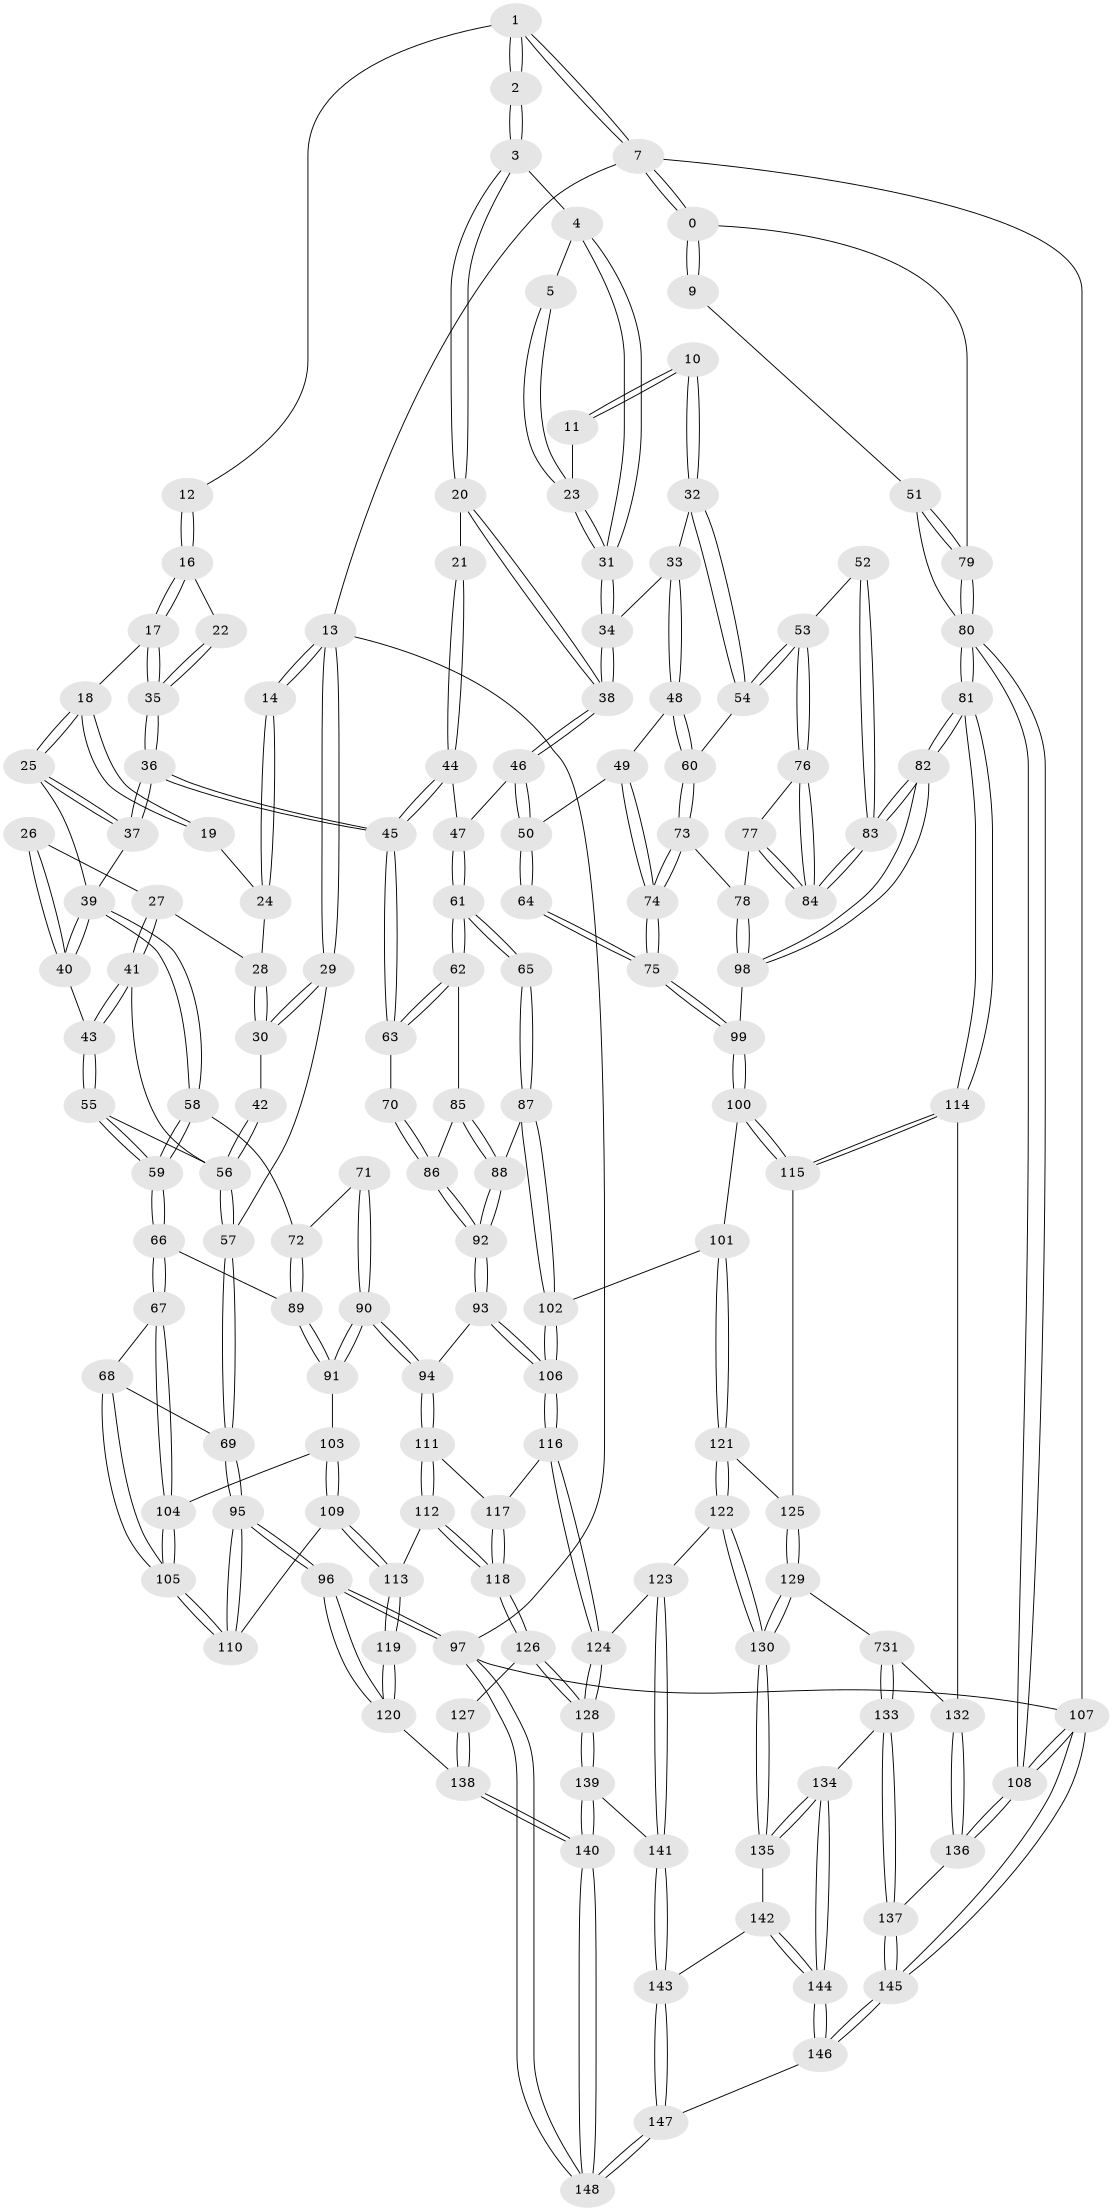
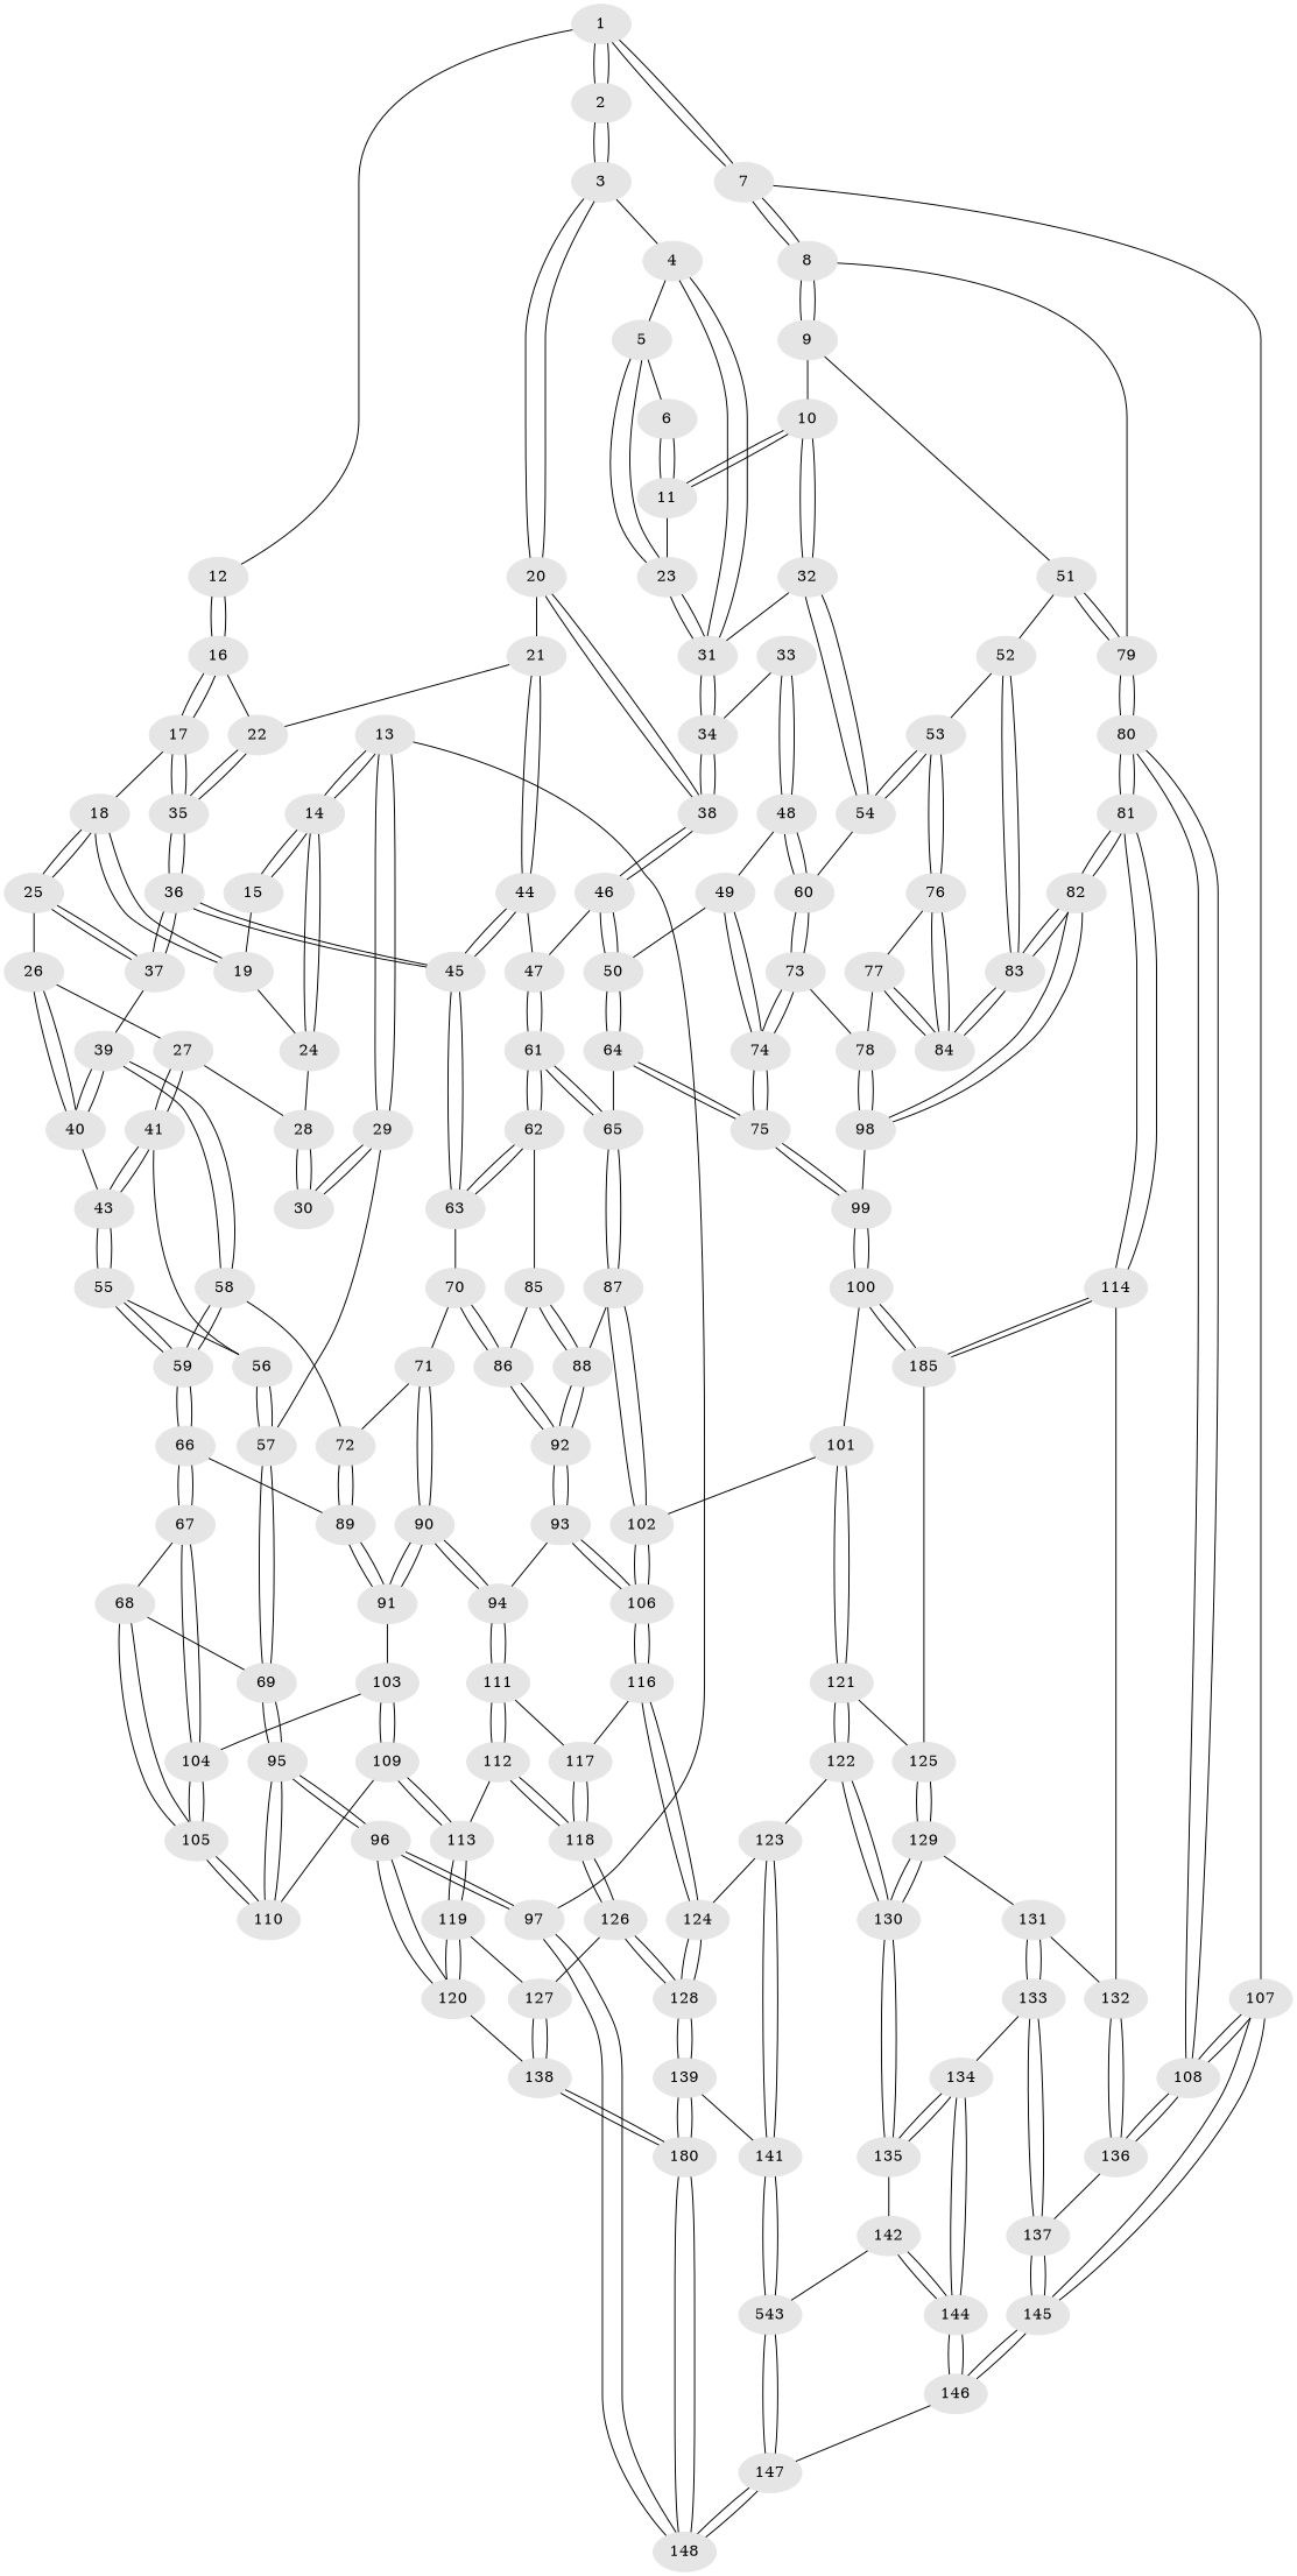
  graph {
    node [color=gray90 style=filled]
    1
    2
    7
    12
    3
-   8 [label=0]
+   8
    13
    107
    4
    20
    16
    5
    31
    21
    38
+   6
    23
    34
    11
    9
    79
    14
    29
    97
    108
    145
    10
    51
    80
    32
    52
    33
    54
    17
    22
+   15
    24
    30
    57
    148
    19
    28
    18
    35
    25
    36
    26
    37
    44
    46
    45
    47
    27
    40
    39
    41
    43
    56
-   42
    69
    48
    60
    49
    63
    58
    50
    59
    72
    55
    61
    70
    64
    62
    65
    74
    73
    75
    53
    83
    76
    84
    77
    66
    95
    89
    67
    78
    85
    87
    86
    88
    71
    99
    102
    68
    104
    91
    105
    110
    96
    90
    92
    94
    98
    100
    81
    82
    114
    136
-   115
+   115 [label=185]
    132
    93
    106
    103
    111
    109
    116
    112
    117
    120
    138
    101
    121
    125
    122
    113
    124
    146
    137
    119
    118
    126
    127
    129
    128
-   140
+   140 [label=180]
    123
    130
    141
    135
-   143
+   143 [label=543]
    139
-   131 [label=731]
+   131
    133
    142
    134
    144
    147
    1 -- 2
    1 -- 2
    1 -- 7
    1 -- 7
    1 -- 12
    2 -- 3
    2 -- 3
    7 -- 8
    7 -- 8
-   7 -- 13
    7 -- 107
    12 -- 16
    12 -- 16
    3 -- 4
    3 -- 20
    3 -- 20
    8 -- 9
    8 -- 9
    8 -- 79
    13 -- 14
    13 -- 14
    13 -- 29
    13 -- 29
    13 -- 97
    107 -- 108
    107 -- 108
    107 -- 145
    107 -- 145
    4 -- 5
    4 -- 31
    4 -- 31
    20 -- 21
    20 -- 38
    20 -- 38
    16 -- 17
    16 -- 17
    16 -- 22
+   5 -- 6
    5 -- 23
    5 -- 23
    31 -- 34
    31 -- 34
+   21 -- 22
    21 -- 44
    21 -- 44
    38 -- 46
    38 -- 46
+   6 -- 11
+   6 -- 11
    23 -- 31
    23 -- 31
    34 -- 38
    34 -- 38
    11 -- 23
+   9 -- 10
    9 -- 51
    79 -- 80
    79 -- 80
+   14 -- 15
+   14 -- 15
    14 -- 24
    14 -- 24
    29 -- 30
    29 -- 30
    29 -- 57
-   97 -- 107
    97 -- 148
    97 -- 148
    108 -- 136
    108 -- 136
    145 -- 146
    145 -- 146
    10 -- 11
    10 -- 11
    10 -- 32
    10 -- 32
    51 -- 79
    51 -- 79
-   51 -- 80
+   51 -- 52
    80 -- 108
    80 -- 108
    80 -- 81
    80 -- 81
-   32 -- 33
+   32 -- 31
    32 -- 54
    32 -- 54
    52 -- 53
    52 -- 83
    52 -- 83
    33 -- 34
    33 -- 48
    33 -- 48
    54 -- 60
    17 -- 18
    17 -- 35
    17 -- 35
    22 -- 35
    22 -- 35
+   15 -- 19
    24 -- 28
-   30 -- 42
    57 -- 69
    57 -- 69
    19 -- 24
    28 -- 30
    28 -- 30
    18 -- 19
    18 -- 19
    18 -- 25
    18 -- 25
    35 -- 36
    35 -- 36
-   25 -- 39
+   25 -- 26
    25 -- 37
    25 -- 37
    36 -- 37
    36 -- 37
    36 -- 45
    36 -- 45
    26 -- 27
    26 -- 40
    26 -- 40
    37 -- 39
    44 -- 45
    44 -- 45
    44 -- 47
    46 -- 47
    46 -- 50
    46 -- 50
    45 -- 63
    45 -- 63
    47 -- 61
    47 -- 61
    27 -- 28
    27 -- 41
    27 -- 41
    40 -- 43
    39 -- 40
    39 -- 40
    39 -- 58
    39 -- 58
    41 -- 43
    41 -- 43
    41 -- 56
    43 -- 55
    43 -- 55
    56 -- 57
    56 -- 57
-   42 -- 56
-   42 -- 56
    69 -- 95
    69 -- 95
    48 -- 60
    48 -- 60
    48 -- 49
    60 -- 73
    60 -- 73
    49 -- 50
    49 -- 74
    49 -- 74
    63 -- 70
    58 -- 59
    58 -- 59
    58 -- 72
    50 -- 64
    50 -- 64
    59 -- 66
    59 -- 66
    72 -- 89
    72 -- 89
    55 -- 56
    55 -- 59
    55 -- 59
    61 -- 62
    61 -- 62
    61 -- 65
    61 -- 65
    70 -- 86
    70 -- 86
+   70 -- 71
+   64 -- 65
    64 -- 75
    64 -- 75
    62 -- 63
    62 -- 63
    62 -- 85
    65 -- 87
    65 -- 87
    74 -- 75
    74 -- 75
    73 -- 74
    73 -- 74
    73 -- 78
    75 -- 99
    75 -- 99
    53 -- 54
    53 -- 54
    53 -- 76
    53 -- 76
    83 -- 84
    83 -- 84
    76 -- 84
    76 -- 84
    76 -- 77
    77 -- 84
    77 -- 84
    77 -- 78
    66 -- 89
    66 -- 67
    66 -- 67
    95 -- 110
    95 -- 110
    95 -- 96
    95 -- 96
    89 -- 91
    89 -- 91
    67 -- 68
    67 -- 104
    67 -- 104
    78 -- 98
    78 -- 98
    85 -- 86
    85 -- 88
    85 -- 88
    87 -- 88
    87 -- 102
    87 -- 102
    86 -- 92
    86 -- 92
    88 -- 92
    88 -- 92
    71 -- 72
    71 -- 90
    71 -- 90
    99 -- 100
    99 -- 100
    102 -- 106
    102 -- 106
    68 -- 69
    68 -- 105
    68 -- 105
    104 -- 105
    104 -- 105
    91 -- 103
    105 -- 110
    105 -- 110
    96 -- 97
    96 -- 97
    96 -- 120
    96 -- 120
    90 -- 91
    90 -- 91
    90 -- 94
    90 -- 94
    92 -- 93
    92 -- 93
    94 -- 111
    94 -- 111
    98 -- 99
    100 -- 115
    100 -- 115
    100 -- 101
    81 -- 82
    81 -- 82
    81 -- 114
    81 -- 114
    82 -- 83
    82 -- 83
    82 -- 98
    82 -- 98
    114 -- 115
    114 -- 115
    114 -- 132
    136 -- 137
    115 -- 125
    132 -- 136
    132 -- 136
    93 -- 94
    93 -- 106
    93 -- 106
    106 -- 116
    106 -- 116
    103 -- 104
    103 -- 109
    103 -- 109
    111 -- 112
    111 -- 112
    111 -- 117
    109 -- 110
    109 -- 113
    109 -- 113
    116 -- 117
    116 -- 124
    116 -- 124
    112 -- 113
    112 -- 118
    112 -- 118
    117 -- 118
    117 -- 118
    120 -- 138
    138 -- 140
    138 -- 140
    101 -- 102
    101 -- 121
    101 -- 121
    121 -- 125
    121 -- 122
    121 -- 122
    125 -- 129
    125 -- 129
    122 -- 123
    122 -- 130
    122 -- 130
    113 -- 119
    113 -- 119
    124 -- 128
    124 -- 128
    146 -- 147
    137 -- 145
    137 -- 145
    119 -- 120
    119 -- 120
+   119 -- 127
    118 -- 126
    118 -- 126
    126 -- 127
    126 -- 128
    126 -- 128
    127 -- 138
    127 -- 138
    129 -- 130
    129 -- 130
    129 -- 131
    128 -- 139
    128 -- 139
    140 -- 148
    140 -- 148
    123 -- 124
    123 -- 141
    123 -- 141
    130 -- 135
    130 -- 135
    141 -- 143
    141 -- 143
    135 -- 142
    143 -- 147
    143 -- 147
    139 -- 140
    139 -- 140
    139 -- 141
    131 -- 132
    131 -- 133
    131 -- 133
    133 -- 137
    133 -- 137
    133 -- 134
    142 -- 143
    142 -- 144
    142 -- 144
    134 -- 135
    134 -- 135
    134 -- 144
    134 -- 144
    144 -- 146
    144 -- 146
    147 -- 148
    147 -- 148
  }
